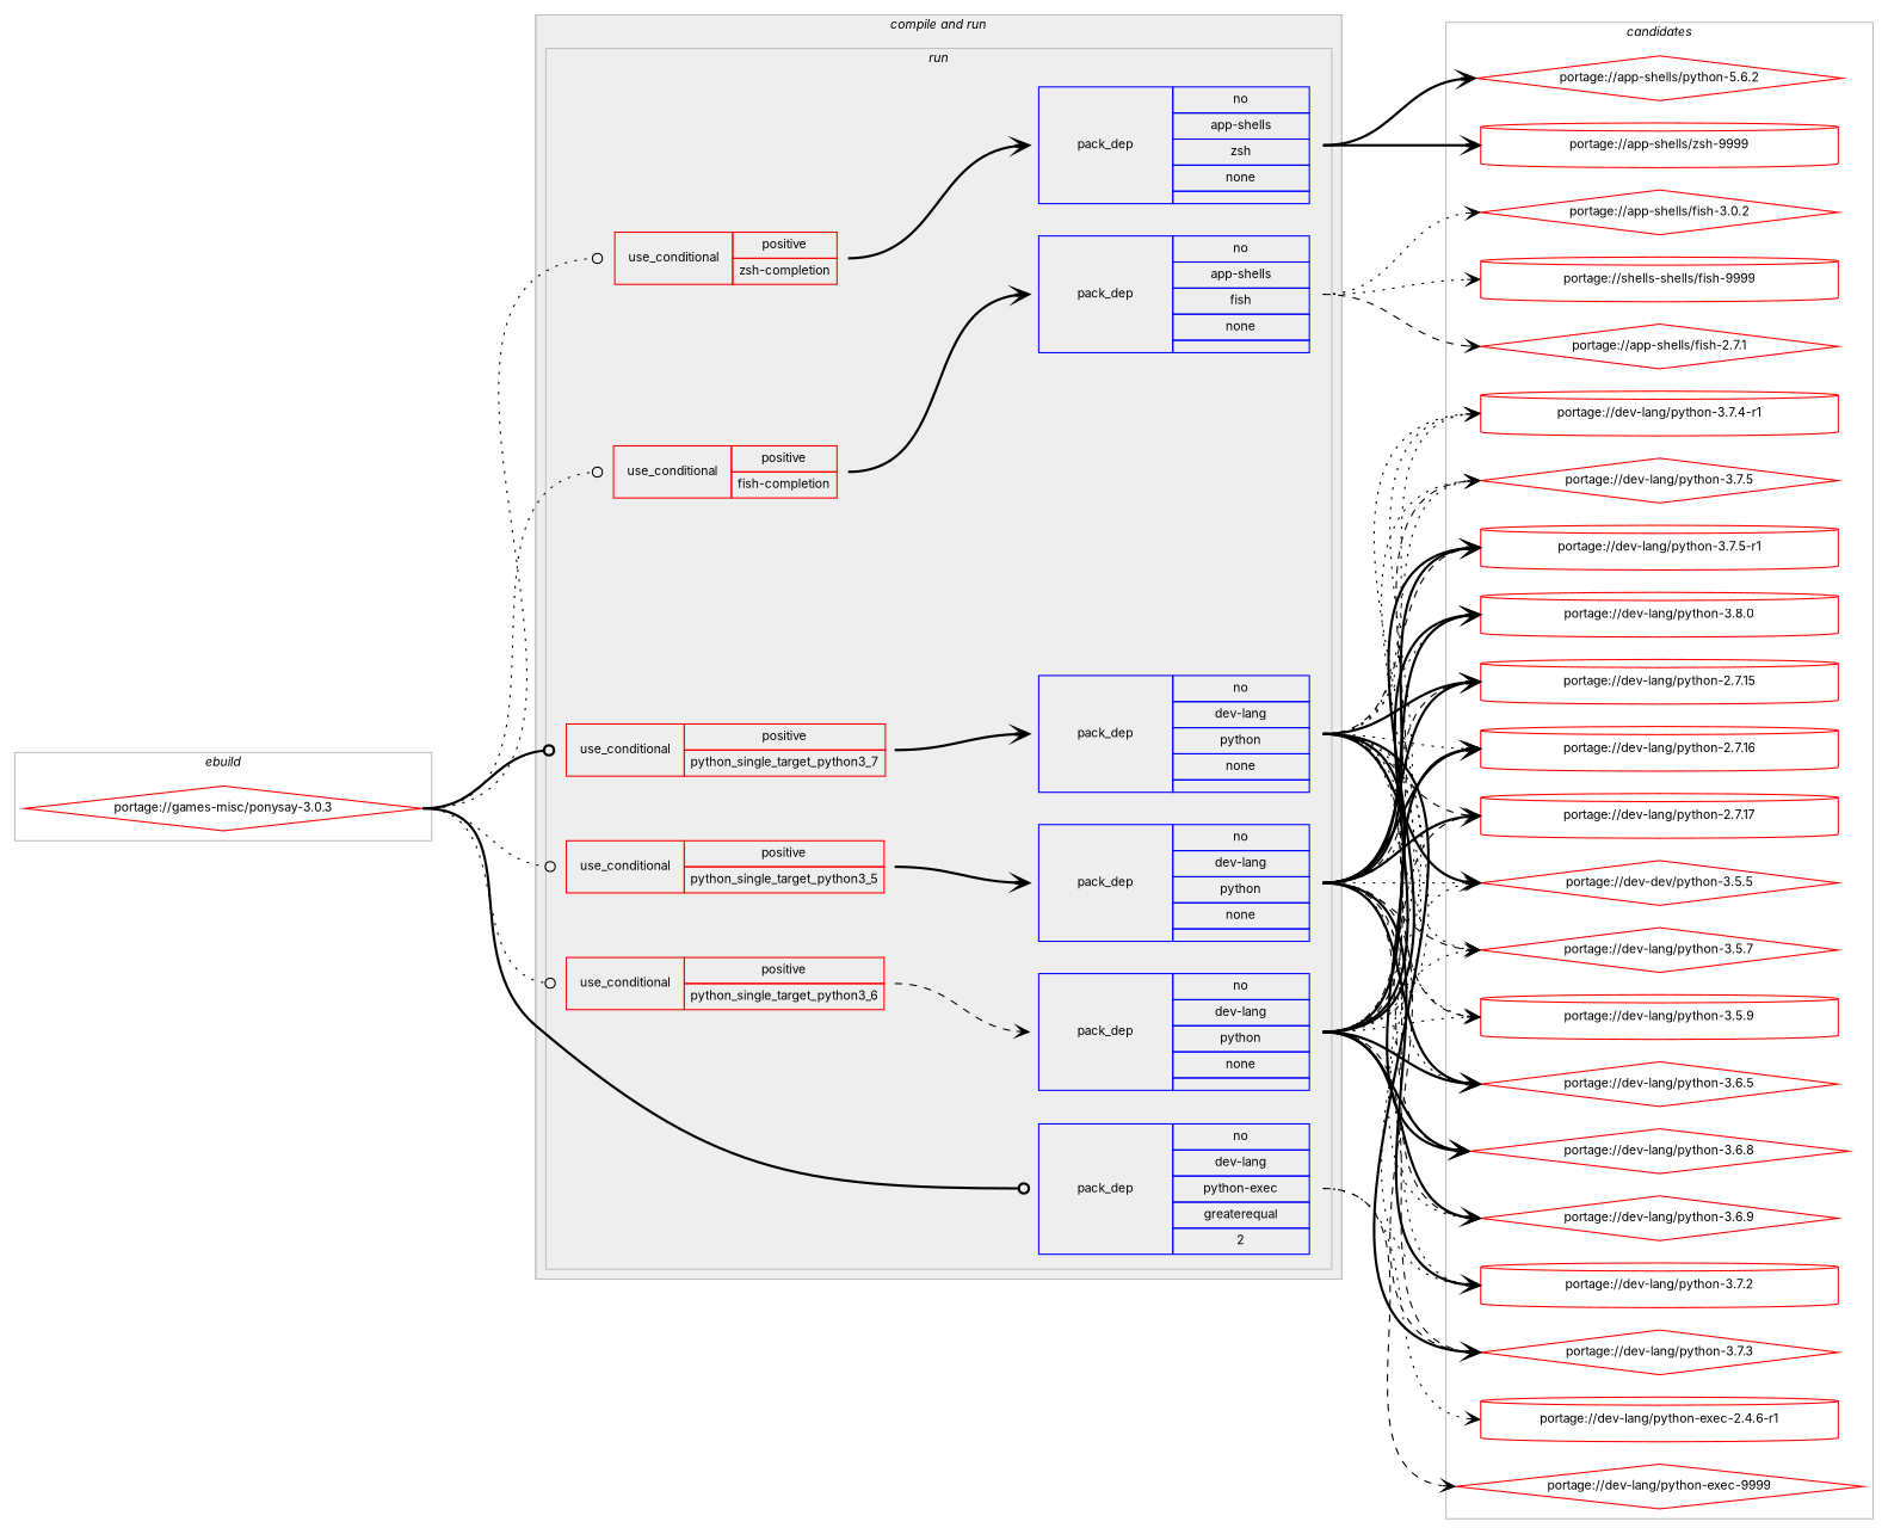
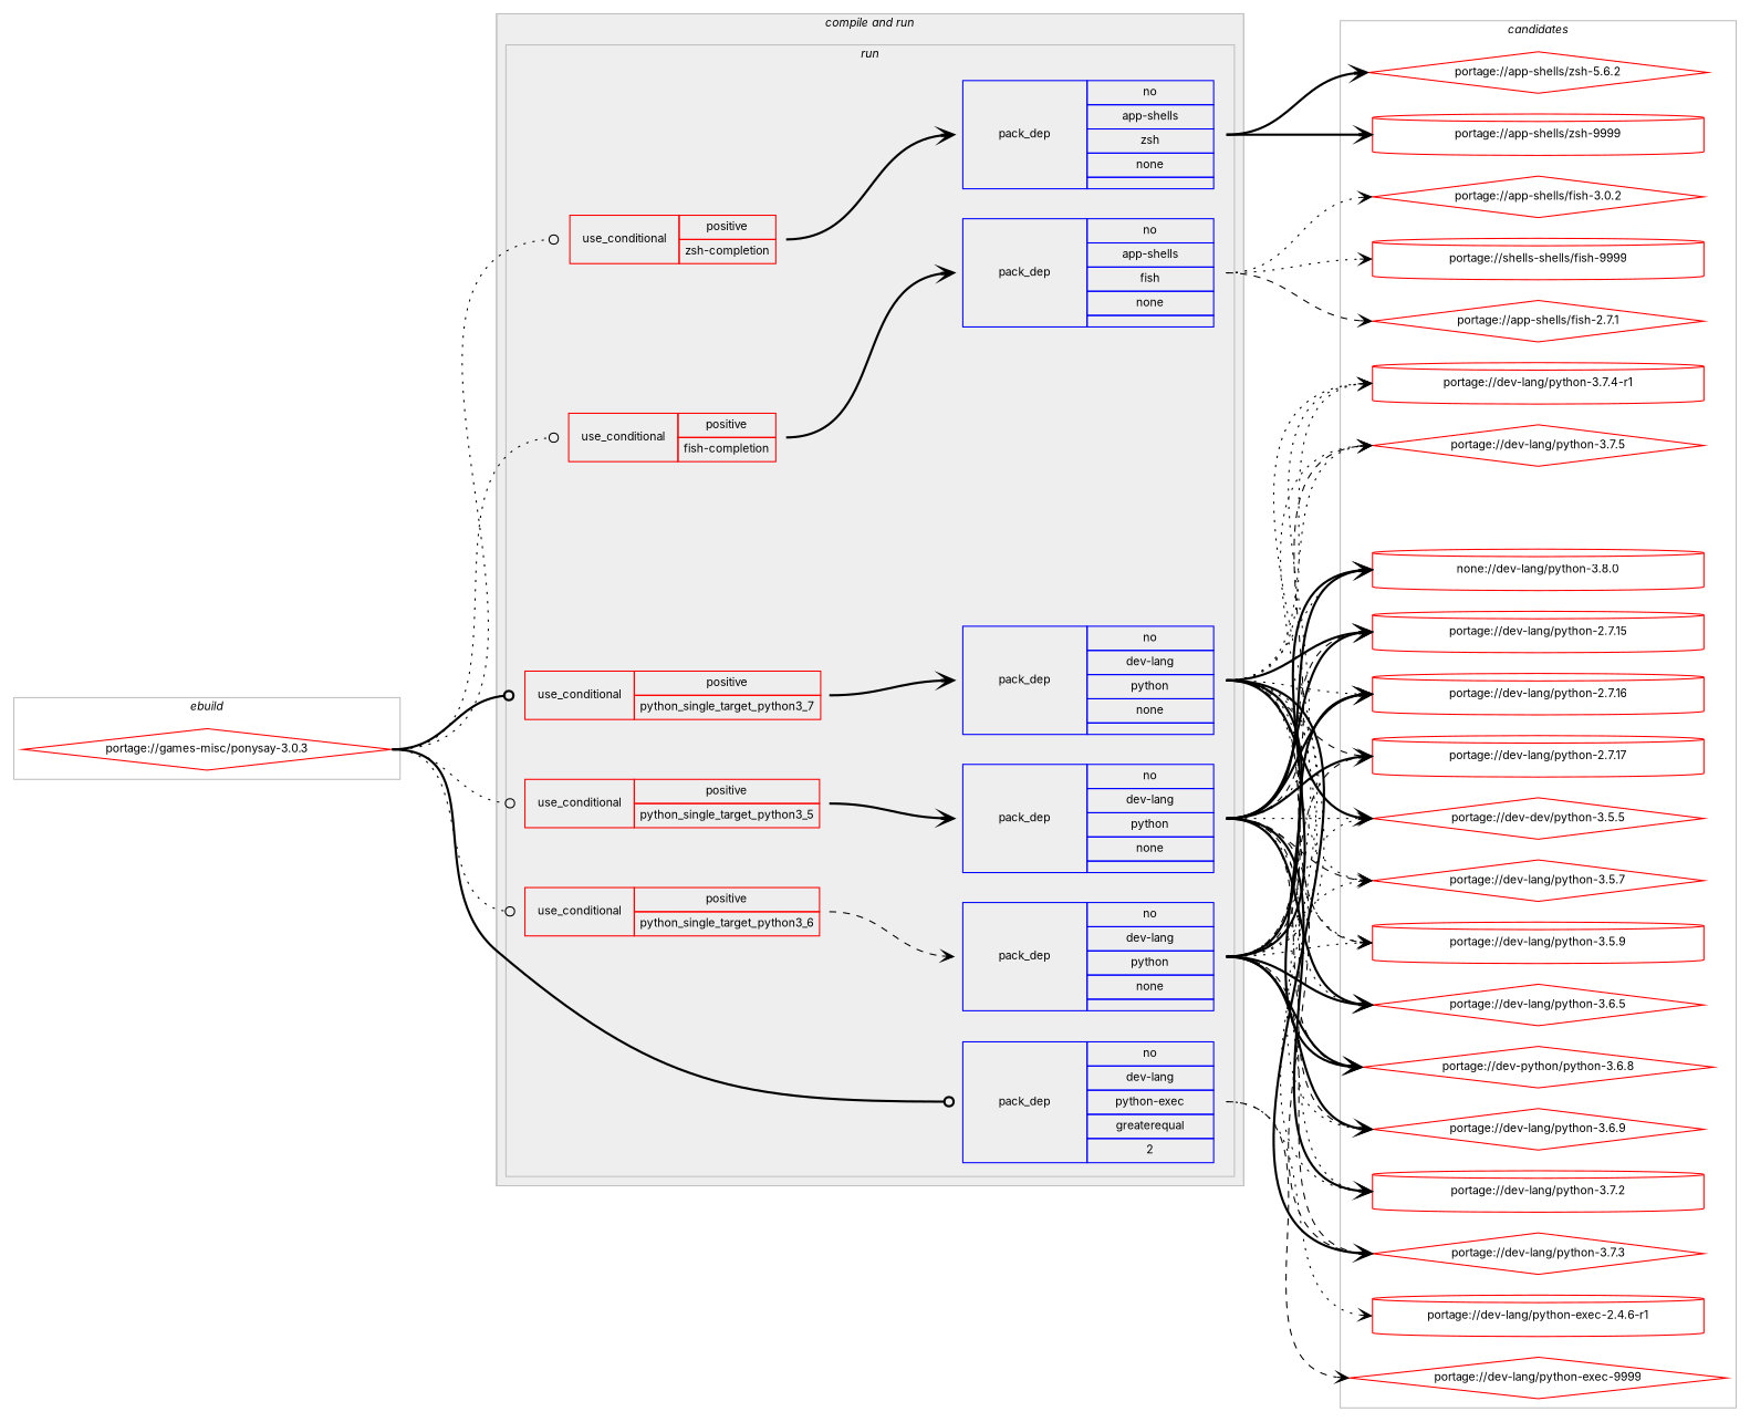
  digraph {
    compound=true
    concentrate=true
    fontname=Inter
    fontsize=10
    newrank=true
    rankdir=LR
    ranksep=1.5
    node [color=red fontname=Inter fontsize=10 shape=diamond]
    edge [arrowhead=vee fontname=Inter headport=w style=bold tailport=e weight=100]
    n1 [label="portage://games-misc/ponysay-3.0.3" width=4]
    n2 [color=blue label=<<TABLE BORDER="0" CELLBORDER="1" CELLSPACING="0" CELLPADDING="4" WIDTH="220"><TR><TD ROWSPAN="6" CELLPADDING="30">pack_dep</TD></TR><TR><TD WIDTH="110">no</TD></TR><TR><TD>app-shells</TD></TR><TR><TD>fish</TD></TR><TR><TD>none</TD></TR><TR><TD></TD></TR></TABLE>> shape=none]
    n3 [label=<<TABLE BORDER="0" CELLBORDER="1" CELLSPACING="0" CELLPADDING="4"><TR><TD ROWSPAN="3" CELLPADDING="10">use_conditional</TD></TR><TR><TD>positive</TD></TR><TR><TD>fish-completion</TD></TR></TABLE>> shape=none]
    n4 [color=blue label=<<TABLE BORDER="0" CELLBORDER="1" CELLSPACING="0" CELLPADDING="4" WIDTH="220"><TR><TD ROWSPAN="6" CELLPADDING="30">pack_dep</TD></TR><TR><TD WIDTH="110">no</TD></TR><TR><TD>dev-lang</TD></TR><TR><TD>python</TD></TR><TR><TD>none</TD></TR><TR><TD></TD></TR></TABLE>> shape=none]
    n5 [label=<<TABLE BORDER="0" CELLBORDER="1" CELLSPACING="0" CELLPADDING="4"><TR><TD ROWSPAN="3" CELLPADDING="10">use_conditional</TD></TR><TR><TD>positive</TD></TR><TR><TD>python_single_target_python3_5</TD></TR></TABLE>> shape=none]
    n6 [color=blue label=<<TABLE BORDER="0" CELLBORDER="1" CELLSPACING="0" CELLPADDING="4" WIDTH="220"><TR><TD ROWSPAN="6" CELLPADDING="30">pack_dep</TD></TR><TR><TD WIDTH="110">no</TD></TR><TR><TD>dev-lang</TD></TR><TR><TD>python-exec</TD></TR><TR><TD>greaterequal</TD></TR><TR><TD>2</TD></TR></TABLE>> shape=none]
    n7 [color=blue label=<<TABLE BORDER="0" CELLBORDER="1" CELLSPACING="0" CELLPADDING="4" WIDTH="220"><TR><TD ROWSPAN="6" CELLPADDING="30">pack_dep</TD></TR><TR><TD WIDTH="110">no</TD></TR><TR><TD>dev-lang</TD></TR><TR><TD>python</TD></TR><TR><TD>none</TD></TR><TR><TD></TD></TR></TABLE>> shape=none]
    n8 [label=<<TABLE BORDER="0" CELLBORDER="1" CELLSPACING="0" CELLPADDING="4"><TR><TD ROWSPAN="3" CELLPADDING="10">use_conditional</TD></TR><TR><TD>positive</TD></TR><TR><TD>python_single_target_python3_6</TD></TR></TABLE>> shape=none]
    n9 [color=blue label=<<TABLE BORDER="0" CELLBORDER="1" CELLSPACING="0" CELLPADDING="4" WIDTH="220"><TR><TD ROWSPAN="6" CELLPADDING="30">pack_dep</TD></TR><TR><TD WIDTH="110">no</TD></TR><TR><TD>dev-lang</TD></TR><TR><TD>python</TD></TR><TR><TD>none</TD></TR><TR><TD></TD></TR></TABLE>> shape=none]
    n10 [label=<<TABLE BORDER="0" CELLBORDER="1" CELLSPACING="0" CELLPADDING="4"><TR><TD ROWSPAN="3" CELLPADDING="10">use_conditional</TD></TR><TR><TD>positive</TD></TR><TR><TD>python_single_target_python3_7</TD></TR></TABLE>> shape=none]
    n11 [color=blue label=<<TABLE BORDER="0" CELLBORDER="1" CELLSPACING="0" CELLPADDING="4" WIDTH="220"><TR><TD ROWSPAN="6" CELLPADDING="30">pack_dep</TD></TR><TR><TD WIDTH="110">no</TD></TR><TR><TD>app-shells</TD></TR><TR><TD>zsh</TD></TR><TR><TD>none</TD></TR><TR><TD></TD></TR></TABLE>> shape=none]
    n12 [label=<<TABLE BORDER="0" CELLBORDER="1" CELLSPACING="0" CELLPADDING="4"><TR><TD ROWSPAN="3" CELLPADDING="10">use_conditional</TD></TR><TR><TD>positive</TD></TR><TR><TD>zsh-completion</TD></TR></TABLE>> shape=none]
    n13 [label="portage://app-shells/fish-2.7.1" width=4]
    n14 [label="portage://app-shells/fish-3.0.2" width=4]
    n15 [label="portage://shells-shells/fish-9999" shape=cylinder width=4]
    n16 [label="portage://dev-lang/python-2.7.15" shape=cylinder width=4]
    n17 [label="portage://dev-lang/python-2.7.16" shape=cylinder width=4]
    n18 [label="portage://dev-lang/python-2.7.17" shape=cylinder width=4]
    n19 [label="portage://dev-dev/python-3.5.5" width=4]
    n20 [label="portage://dev-lang/python-3.5.7" width=4]
    n21 [label="portage://dev-lang/python-3.5.9" shape=cylinder width=4]
    n22 [label="portage://dev-lang/python-3.6.5" width=4]
-   n23 [label="portage://dev-lang/python-3.6.8" width=4]
+   n23 [label="portage://dev-python/python-3.6.8" width=4]
    n24 [label="portage://dev-lang/python-3.6.9" width=4]
    n25 [label="portage://dev-lang/python-3.7.2" shape=cylinder width=4]
    n26 [label="portage://dev-lang/python-3.7.3" width=4]
    n27 [label="portage://dev-lang/python-3.7.4-r1" shape=cylinder width=4]
    n28 [label="portage://dev-lang/python-3.7.5" width=4]
-   n29 [label="portage://dev-lang/python-3.7.5-r1" shape=cylinder width=4]
-   n30 [label="portage://dev-lang/python-3.8.0" shape=cylinder width=4]
-   n31 [label="portage://app-shells/python-5.6.2" width=4]
+   n30 [label="none://dev-lang/python-3.8.0" shape=cylinder width=4]
+   n31 [label="portage://app-shells/zsh-5.6.2" width=4]
    n32 [label="portage://app-shells/zsh-9999" shape=cylinder width=4]
    n33 [label="portage://dev-lang/python-exec-2.4.6-r1" shape=cylinder width=4]
    n34 [label="portage://dev-lang/python-exec-9999" width=4]
    subgraph cluster_1 {
      color=gray
      label=<<i>ebuild</i>>
      rank=same
      n1
    }
    subgraph cluster_2 {
      color=gray
      label=<<i>dependencies</i>>
      subgraph cluster_3 {
        color=gray
        fillcolor="#eeeeee"
        label=<<i>compile</i>>
        style=filled
      }
      subgraph cluster_4 {
        color=gray
        fillcolor="#eeeeee"
        label=<<i>compile and run</i>>
        style=filled
      }
      subgraph cluster_5 {
        color=gray
        fillcolor="#eeeeee"
        label=<<i>run</i>>
        style=filled
        subgraph sub_6 {
          color=gray
          fillcolor="#eeeeee"
          label=<<i>run</i>>
          style=filled
          n3
          subgraph sub_7 {
            color=gray
            fillcolor="#eeeeee"
            label=<<i>run</i>>
            style=filled
            n2
          }
        }
        subgraph sub_8 {
          color=gray
          fillcolor="#eeeeee"
          label=<<i>run</i>>
          style=filled
          n5
          subgraph sub_9 {
            color=gray
            fillcolor="#eeeeee"
            label=<<i>run</i>>
            style=filled
            n4
          }
        }
        subgraph sub_10 {
          color=gray
          fillcolor="#eeeeee"
          label=<<i>run</i>>
          style=filled
          n6
        }
        subgraph sub_11 {
          color=gray
          fillcolor="#eeeeee"
          label=<<i>run</i>>
          style=filled
          n8
          subgraph sub_12 {
            color=gray
            fillcolor="#eeeeee"
            label=<<i>run</i>>
            style=filled
            n7
          }
        }
        subgraph sub_13 {
          color=gray
          fillcolor="#eeeeee"
          label=<<i>run</i>>
          style=filled
          n10
          subgraph sub_14 {
            color=gray
            fillcolor="#eeeeee"
            label=<<i>run</i>>
            style=filled
            n9
          }
        }
        subgraph sub_15 {
          color=gray
          fillcolor="#eeeeee"
          label=<<i>run</i>>
          style=filled
          n12
          subgraph sub_16 {
            color=gray
            fillcolor="#eeeeee"
            label=<<i>run</i>>
            style=filled
            n11
          }
        }
      }
    }
    subgraph cluster_17 {
      color=gray
      label=<<i>candidates</i>>
      rank=same
      subgraph sub_18 {
        color=black
        label=<<i>candidates</i>>
        nodesep=1
        rank=same
        n13
        n14
        n15
      }
      subgraph sub_19 {
        color=black
        label=<<i>candidates</i>>
        nodesep=1
        rank=same
        n16
        n17
        n18
        n19
        n20
        n21
        n22
        n23
        n24
        n25
        n26
        n27
        n28
-       n29
        n30
      }
      subgraph sub_20 {
        color=black
        label=<<i>candidates</i>>
        nodesep=1
        rank=same
        n16
        n17
        n18
        n19
        n20
        n21
        n22
        n23
        n24
        n25
        n26
        n27
        n28
-       n29
        n30
      }
      subgraph sub_21 {
        color=black
        label=<<i>candidates</i>>
        nodesep=1
        rank=same
        n16
        n17
        n18
        n19
        n20
        n21
        n22
        n23
        n24
        n25
        n26
        n27
        n28
-       n29
        n30
      }
      subgraph sub_22 {
        color=black
        label=<<i>candidates</i>>
        nodesep=1
        rank=same
        n31
        n32
      }
      subgraph sub_23 {
        color=black
        label=<<i>candidates</i>>
        nodesep=1
        rank=same
        n33
        n34
      }
    }
    n1 -> n3 [arrowhead=odot style=dotted weight=20]
    n1 -> n5 [arrowhead=odot style=dotted weight=20]
    n1 -> n6 [arrowhead=odot weight=20]
    n1 -> n8 [arrowhead=odot style=dotted weight=20]
    n1 -> n10 [arrowhead=odot weight=20]
    n1 -> n12 [arrowhead=odot style=dotted weight=20]
    n2 -> n13 [style=dashed]
    n2 -> n14 [style=dotted]
    n2 -> n15 [style=dotted]
    n3 -> n2 [weight=20]
    n4 -> n16
    n4 -> n17
    n4 -> n18
    n4 -> n19 [style=dotted]
    n4 -> n20 [style=dashed]
    n4 -> n21 [style=dotted]
    n4 -> n22
    n4 -> n23 [style=dashed]
    n4 -> n24 [style=dashed]
    n4 -> n25
    n4 -> n26 [style=dashed]
    n4 -> n27 [style=dotted]
    n4 -> n28 [style=dashed]
-   n4 -> n29
    n4 -> n30
    n5 -> n4 [weight=20]
    n6 -> n33 [style=dotted]
    n6 -> n34 [style=dashed]
    n7 -> n16 [style=dashed]
    n7 -> n17
    n7 -> n18 [style=dashed]
    n7 -> n19 [style=dotted]
    n7 -> n20 [style=dotted]
    n7 -> n21 [style=dotted]
    n7 -> n22
    n7 -> n23
    n7 -> n24
    n7 -> n25 [style=dotted]
    n7 -> n26 [style=dashed]
    n7 -> n27 [style=dotted]
    n7 -> n28 [style=dotted]
-   n7 -> n29
    n7 -> n30
    n8 -> n7 [style=dashed weight=20]
    n9 -> n16
    n9 -> n17 [style=dotted]
    n9 -> n18 [style=dashed]
    n9 -> n19
    n9 -> n20 [style=dotted]
    n9 -> n21 [style=dashed]
    n9 -> n22 [style=dotted]
    n9 -> n23
    n9 -> n24 [style=dotted]
    n9 -> n25 [style=dotted]
    n9 -> n26
    n9 -> n27 [style=dotted]
    n9 -> n28 [style=dotted]
-   n9 -> n29 [style=dashed]
    n9 -> n30 [style=dotted]
    n10 -> n9 [weight=20]
    n11 -> n31
    n11 -> n32
    n12 -> n11 [weight=20]
  }
